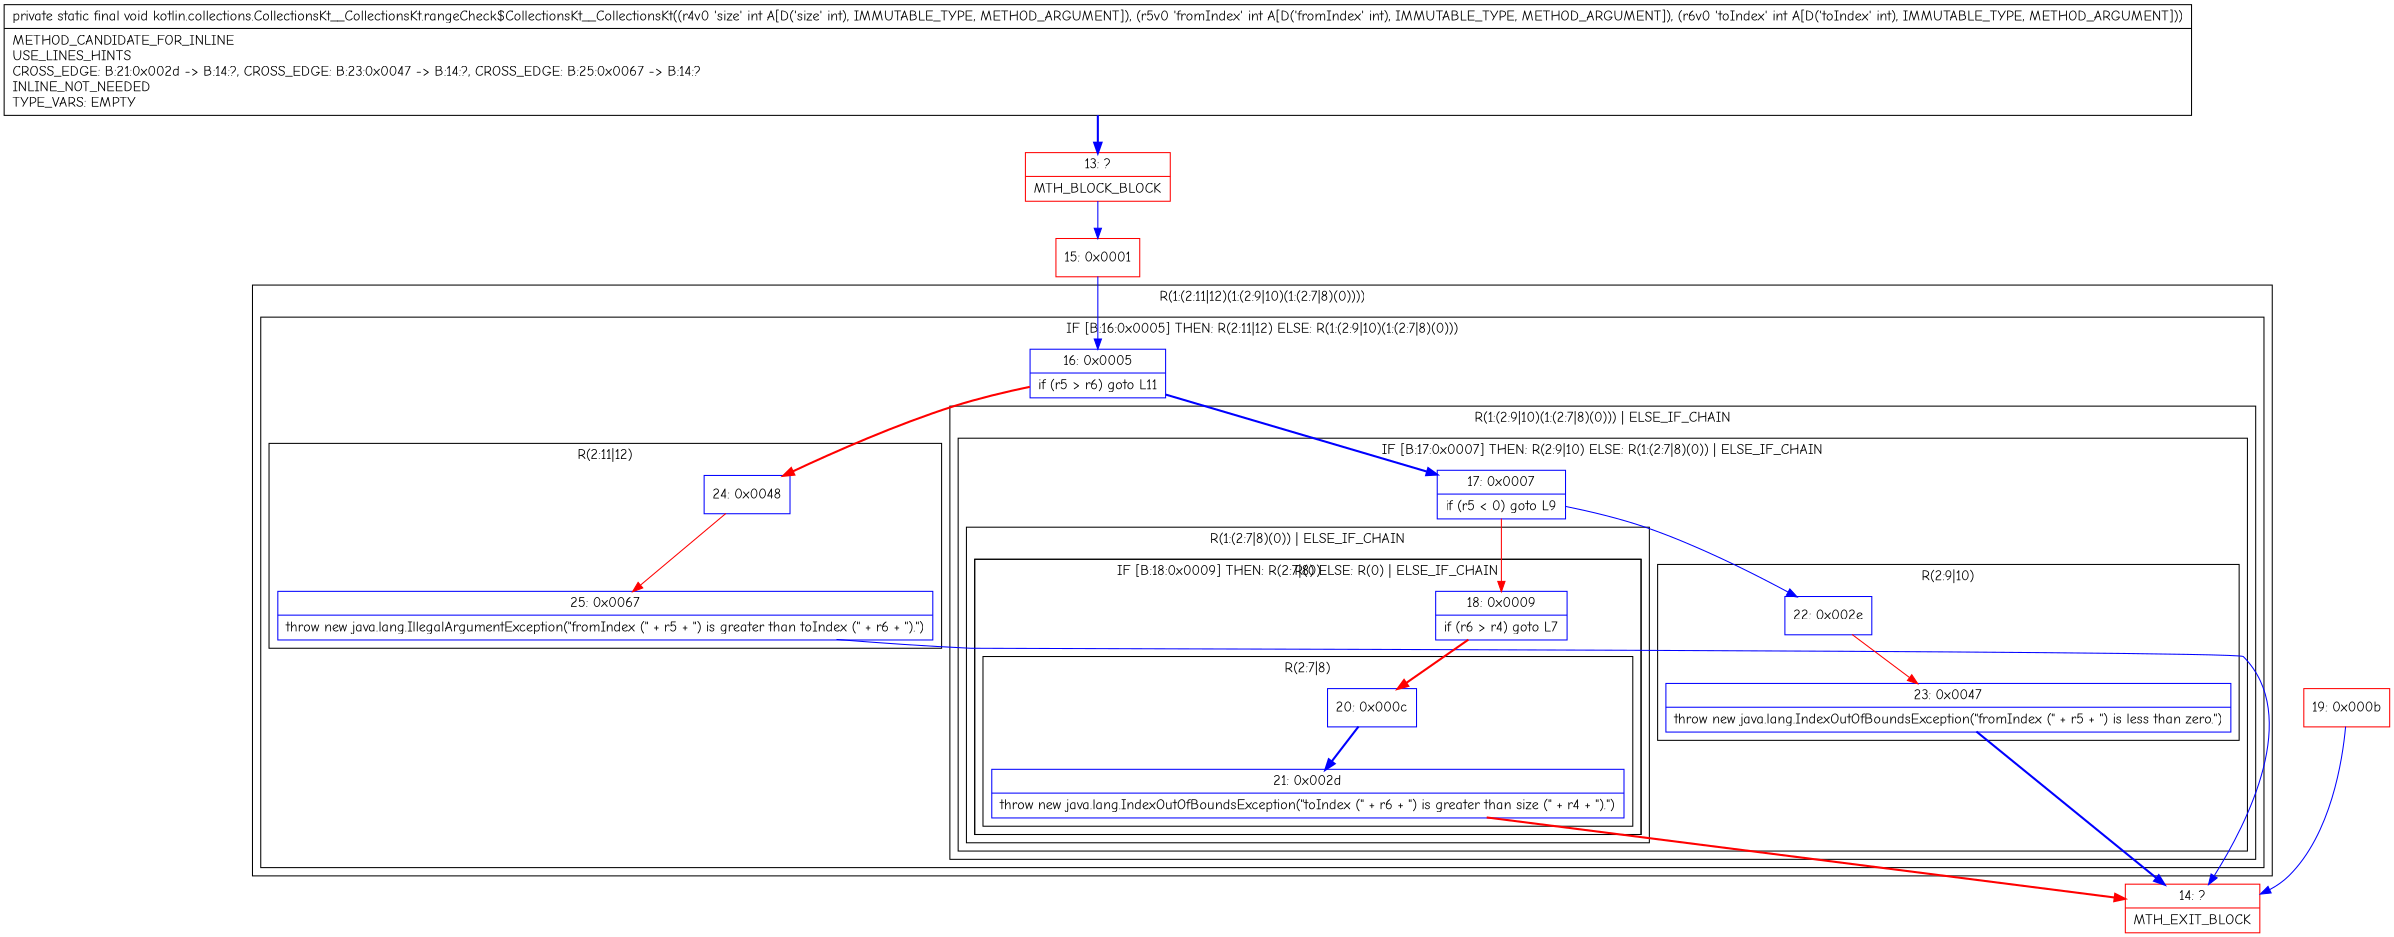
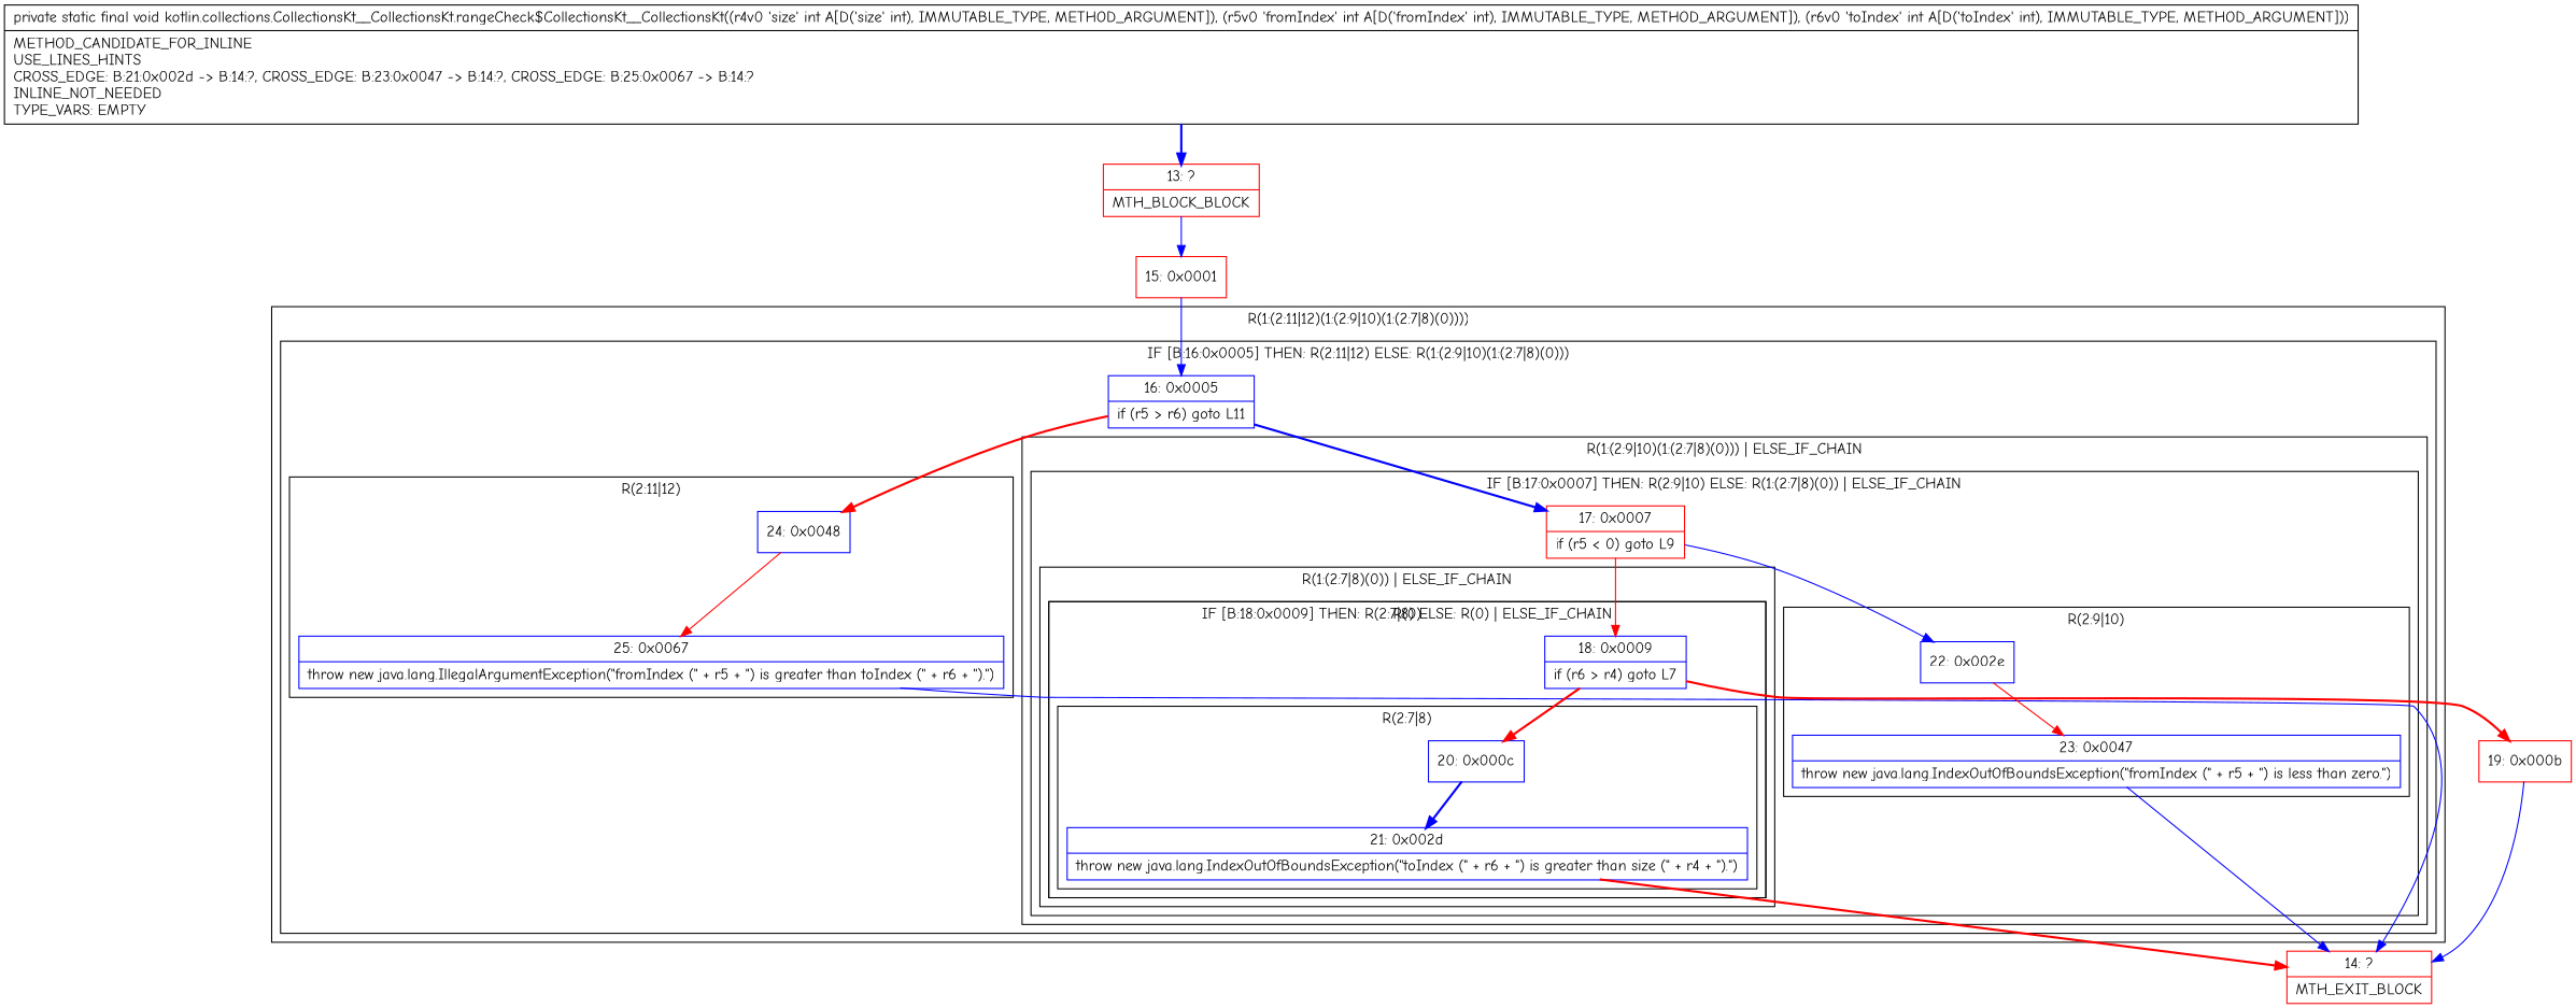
  digraph {
    fontname="Comic Neue"
    node [color=blue fontname="Comic Neue" shape=record]
    edge [color=blue fontname="Comic Neue" style=solid]
    n1 [label="{24\:\ 0x0048}"]
    n2 [label="{25\:\ 0x0067|throw new java.lang.IllegalArgumentException(\"fromIndex (\" + r5 + \") is greater than toIndex (\" + r6 + \").\")\l}"]
    n3 [label="{22\:\ 0x002e}"]
    n4 [label="{23\:\ 0x0047|throw new java.lang.IndexOutOfBoundsException(\"fromIndex (\" + r5 + \") is less than zero.\")\l}"]
    n5 [label="{20\:\ 0x000c}"]
    n6 [label="{21\:\ 0x002d|throw new java.lang.IndexOutOfBoundsException(\"toIndex (\" + r6 + \") is greater than size (\" + r4 + \").\")\l}"]
    n7 [label="{18\:\ 0x0009|if (r6 \> r4) goto L7\l}"]
-   n8 [label="{17\:\ 0x0007|if (r5 \< 0) goto L9\l}"]
+   n8 [color=red label="{17\:\ 0x0007|if (r5 \< 0) goto L9\l}"]
    n9 [label="{16\:\ 0x0005|if (r5 \> r6) goto L11\l}"]
    n10 [color=red label="{14\:\ ?|MTH_EXIT_BLOCK\l}"]
    n11 [color=red label="{19\:\ 0x000b}"]
    n12 [color=red label="{13\:\ ?|MTH_BLOCK_BLOCK\l}"]
    n13 [color=red label="{15\:\ 0x0001}"]
    n14 [label="{private static final void kotlin.collections.CollectionsKt__CollectionsKt.rangeCheck$CollectionsKt__CollectionsKt((r4v0 'size' int A[D('size' int), IMMUTABLE_TYPE, METHOD_ARGUMENT]), (r5v0 'fromIndex' int A[D('fromIndex' int), IMMUTABLE_TYPE, METHOD_ARGUMENT]), (r6v0 'toIndex' int A[D('toIndex' int), IMMUTABLE_TYPE, METHOD_ARGUMENT]))  | METHOD_CANDIDATE_FOR_INLINE\lUSE_LINES_HINTS\lCROSS_EDGE: B:21:0x002d \-\> B:14:?, CROSS_EDGE: B:23:0x0047 \-\> B:14:?, CROSS_EDGE: B:25:0x0067 \-\> B:14:?\lINLINE_NOT_NEEDED\lTYPE_VARS: EMPTY\l}" color=""]
    subgraph cluster_1 {
      label="R(1:(2:11|12)(1:(2:9|10)(1:(2:7|8)(0))))"
      subgraph cluster_2 {
        label="IF [B:16:0x0005] THEN: R(2:11|12) ELSE: R(1:(2:9|10)(1:(2:7|8)(0)))"
        n9
        subgraph cluster_3 {
          label="R(2:11|12)"
          n1
          n2
        }
        subgraph cluster_4 {
          label="R(1:(2:9|10)(1:(2:7|8)(0))) | ELSE_IF_CHAIN\l"
          subgraph cluster_5 {
            label="IF [B:17:0x0007] THEN: R(2:9|10) ELSE: R(1:(2:7|8)(0)) | ELSE_IF_CHAIN\l"
            n8
            subgraph cluster_6 {
              label="R(2:9|10)"
              n3
              n4
            }
            subgraph cluster_7 {
              label="R(1:(2:7|8)(0)) | ELSE_IF_CHAIN\l"
              subgraph cluster_8 {
                label="IF [B:18:0x0009] THEN: R(2:7|8) ELSE: R(0) | ELSE_IF_CHAIN\l"
                n7
                subgraph cluster_9 {
                  label="R(2:7|8)"
                  n5
                  n6
                }
                subgraph cluster_10 {
                  label="R(0)"
                }
              }
            }
          }
        }
      }
    }
    n1 -> n2 [color=red]
    n2 -> n10
    n3 -> n4 [color=red]
-   n4 -> n10 [style=bold]
+   n4 -> n10
    n5 -> n6 [style=bold]
    n6 -> n10 [color=red style=bold]
    n7 -> n5 [color=red style=bold]
+   n7 -> n11 [color=red style=bold]
    n8 -> n3
    n8 -> n7 [color=red]
    n9 -> n1 [color=red style=bold]
    n9 -> n8 [style=bold]
    n11 -> n10
    n12 -> n13
    n13 -> n9
    n14 -> n12 [style=bold]
  }
